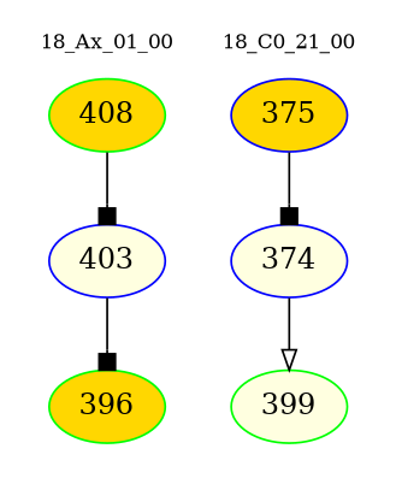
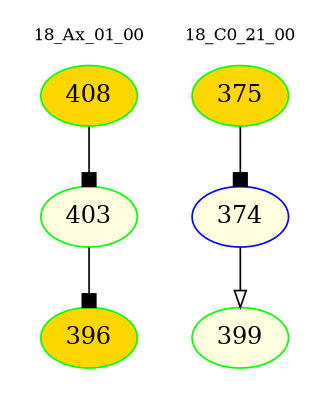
  digraph {
    node [color=green fillcolor=gold style=filled]
    edge [arrowhead=box color=black]
    n1 [label=408]
-   n2 [color=blue fillcolor=lightyellow label=403]
+   n2 [fillcolor=lightyellow label=403]
    n3 [label=396]
-   n4 [color=blue label=375]
+   n4 [label=375]
    n5 [color=blue fillcolor=lightyellow label=374]
    n6 [fillcolor=lightyellow label=399]
    subgraph cluster_1 {
      color=white
      fontsize=10
      label="18_Ax_01_00"
      n1
      n2
      n3
    }
    subgraph cluster_2 {
      color=white
      fontsize=10
      label="18_C0_21_00"
      n4
      n5
      n6
    }
    n1 -> n2
    n2 -> n3
    n4 -> n5
    n5 -> n6 [arrowhead=onormal]
  }
